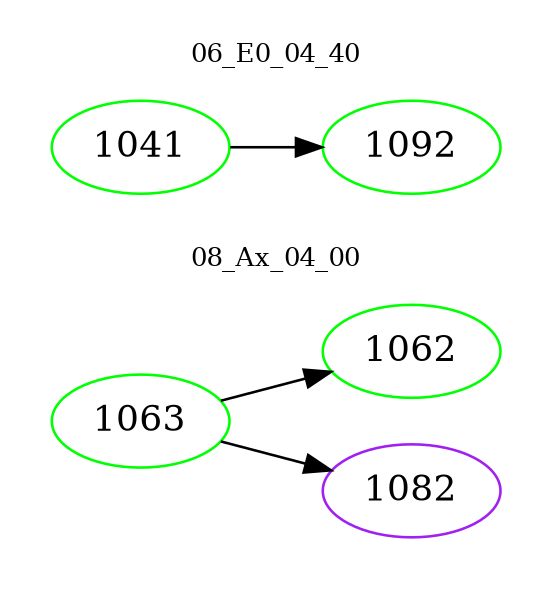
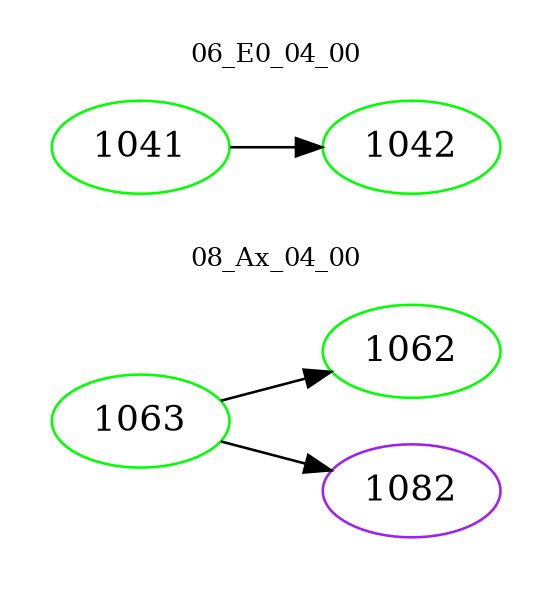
  digraph {
    rankdir=LR
    node [color=green]
    edge [color=black]
    n1 [label=1063]
    n2 [color=purple label=1082]
    n3 [label=1062]
    n4 [label=1041]
-   n5 [label=1092]
+   n5 [label=1042]
    subgraph cluster_1 {
      color=white
      fontsize=10
      label="08_Ax_04_00"
      n1
      n2
      n3
    }
    subgraph cluster_2 {
      color=white
      fontsize=10
-     label="06_E0_04_40"
+     label="06_E0_04_00"
      n4
      n5
    }
    n1 -> n2
    n1 -> n3
    n4 -> n5
  }
